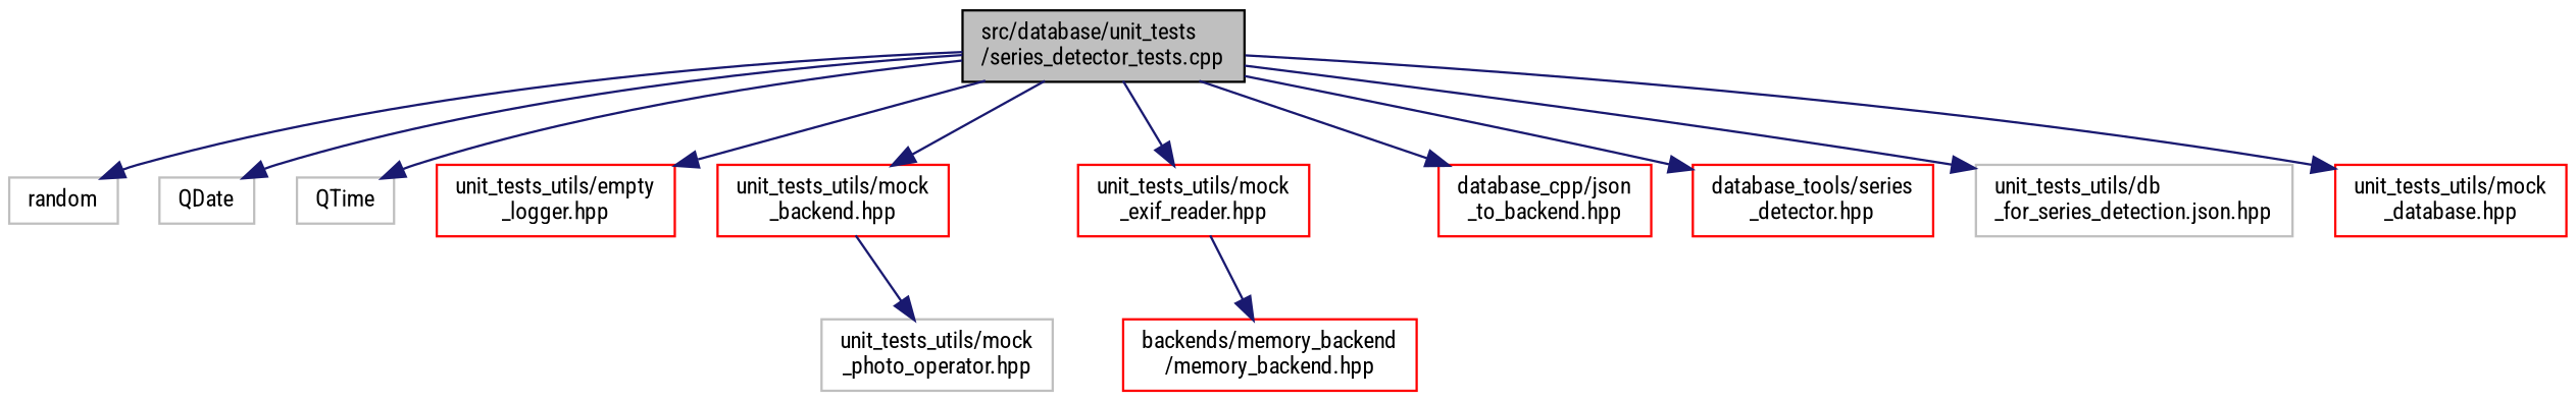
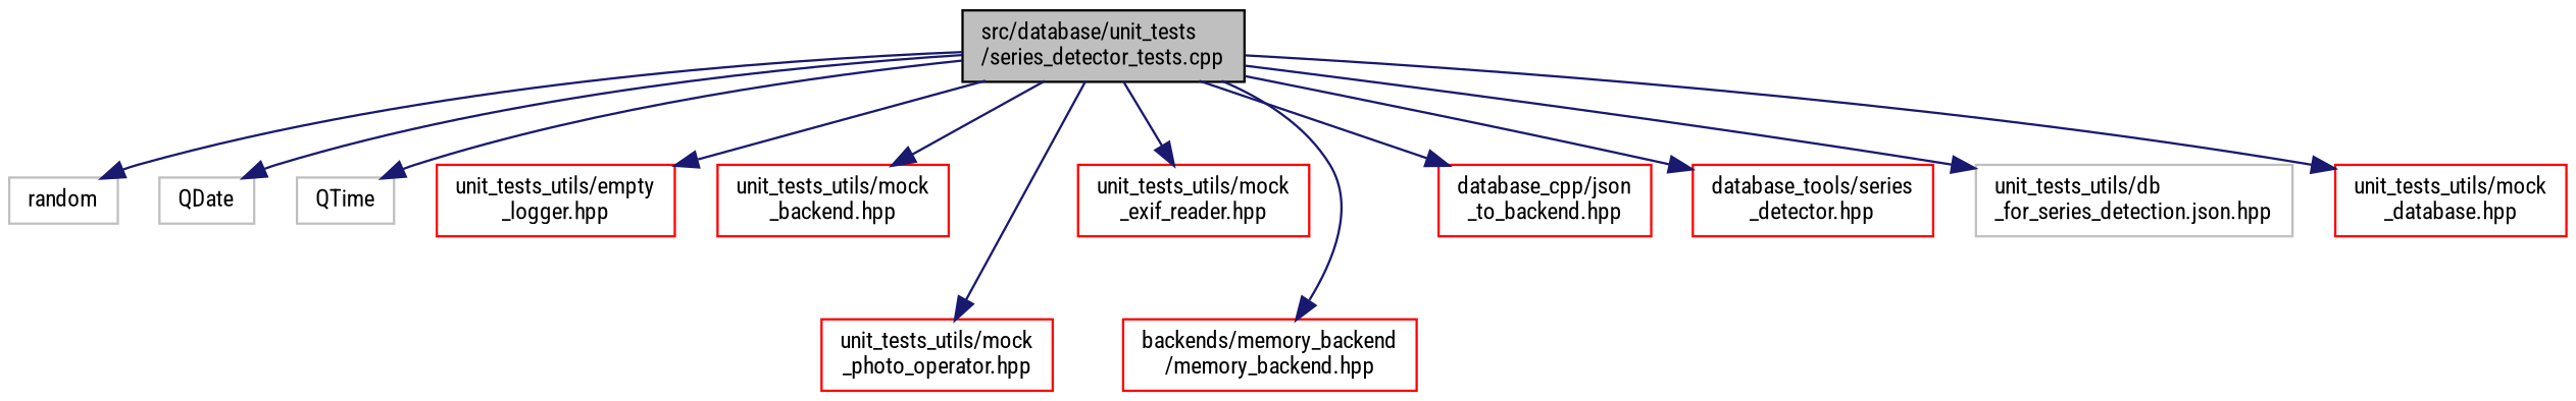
  digraph {
    fontname="Roboto Condensed"
    node [color=red fillcolor=white fontname="Roboto Condensed" fontsize=10 shape=record style=filled]
    edge [color=midnightblue fontname="Roboto Condensed" fontsize=10 labelfontname=Helvetica labelfontsize=10 style=solid]
    n1 [color=black fillcolor=grey75 fontcolor=black height=0.2 label="src/database/unit_tests\l/series_detector_tests.cpp" width=0.4]
    n2 [color=grey75 height=0.2 label=random width=0.4]
    n3 [color=grey75 height=0.2 label=QDate width=0.4]
    n4 [color=grey75 height=0.2 label=QTime width=0.4]
    n5 [height=0.2 label="unit_tests_utils/empty\l_logger.hpp" width=0.4]
    n6 [height=0.2 label="unit_tests_utils/mock\l_backend.hpp" width=0.4]
    n7 [height=0.2 label="unit_tests_utils/mock\l_exif_reader.hpp" width=0.4]
-   n8 [color=grey75 height=0.2 label="unit_tests_utils/mock\l_photo_operator.hpp" width=0.4]
+   n8 [height=0.2 label="unit_tests_utils/mock\l_photo_operator.hpp" width=0.4]
    n9 [height=0.2 label="backends/memory_backend\l/memory_backend.hpp" width=0.4]
    n10 [height=0.2 label="database_cpp/json\l_to_backend.hpp" width=0.4]
    n11 [height=0.2 label="database_tools/series\l_detector.hpp" width=0.4]
    n12 [color=grey75 height=0.2 label="unit_tests_utils/db\l_for_series_detection.json.hpp" width=0.4]
    n13 [height=0.2 label="unit_tests_utils/mock\l_database.hpp" width=0.4]
    n1 -> n2
    n1 -> n3
    n1 -> n4
    n1 -> n5
    n1 -> n6
    n1 -> n7
-   n6 -> n8
-   n7 -> n9
+   n1 -> n8
+   n1 -> n9
    n1 -> n10
    n1 -> n11
    n1 -> n12
    n1 -> n13
  }
